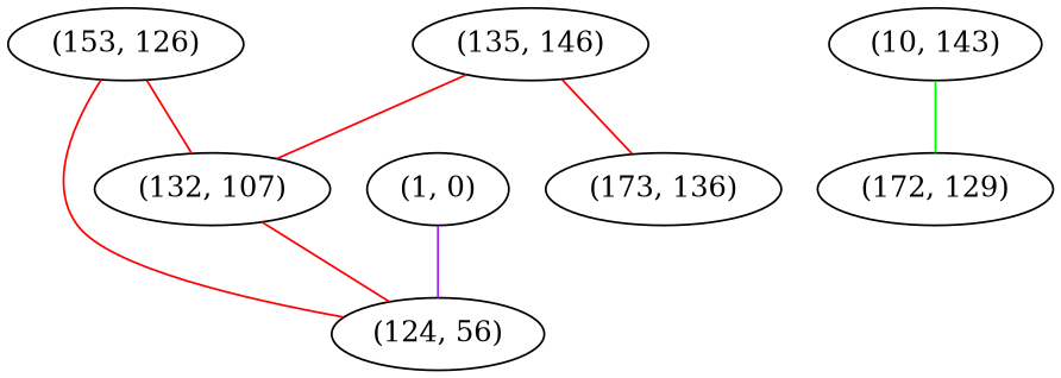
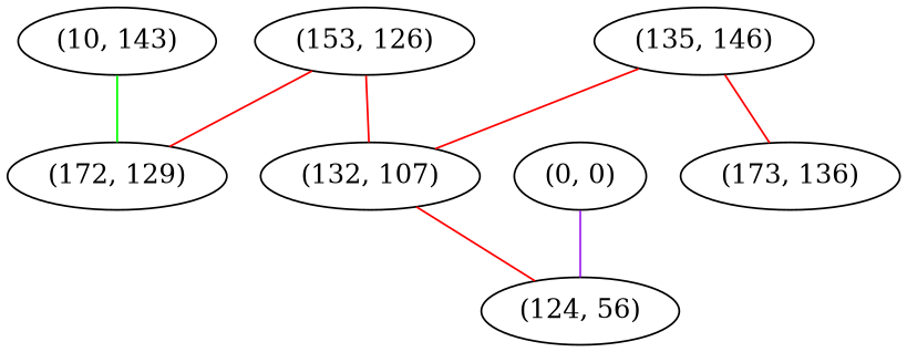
  graph {
    edge [color=red weight=1]
    "(153, 126)"
    "(172, 129)"
    "(132, 107)"
    "(124, 56)"
    "(135, 146)"
    "(173, 136)"
    "(10, 143)"
-   "(0, 0)" [label="(1, 0)"]
-   "(153, 126)" -- "(124, 56)"
+   "(0, 0)"
+   "(153, 126)" -- "(172, 129)"
    "(153, 126)" -- "(132, 107)"
    "(132, 107)" -- "(124, 56)"
    "(135, 146)" -- "(132, 107)"
    "(135, 146)" -- "(173, 136)"
    "(10, 143)" -- "(172, 129)" [color=green weight=2]
    "(0, 0)" -- "(124, 56)" [color=purple weight=4]
  }
